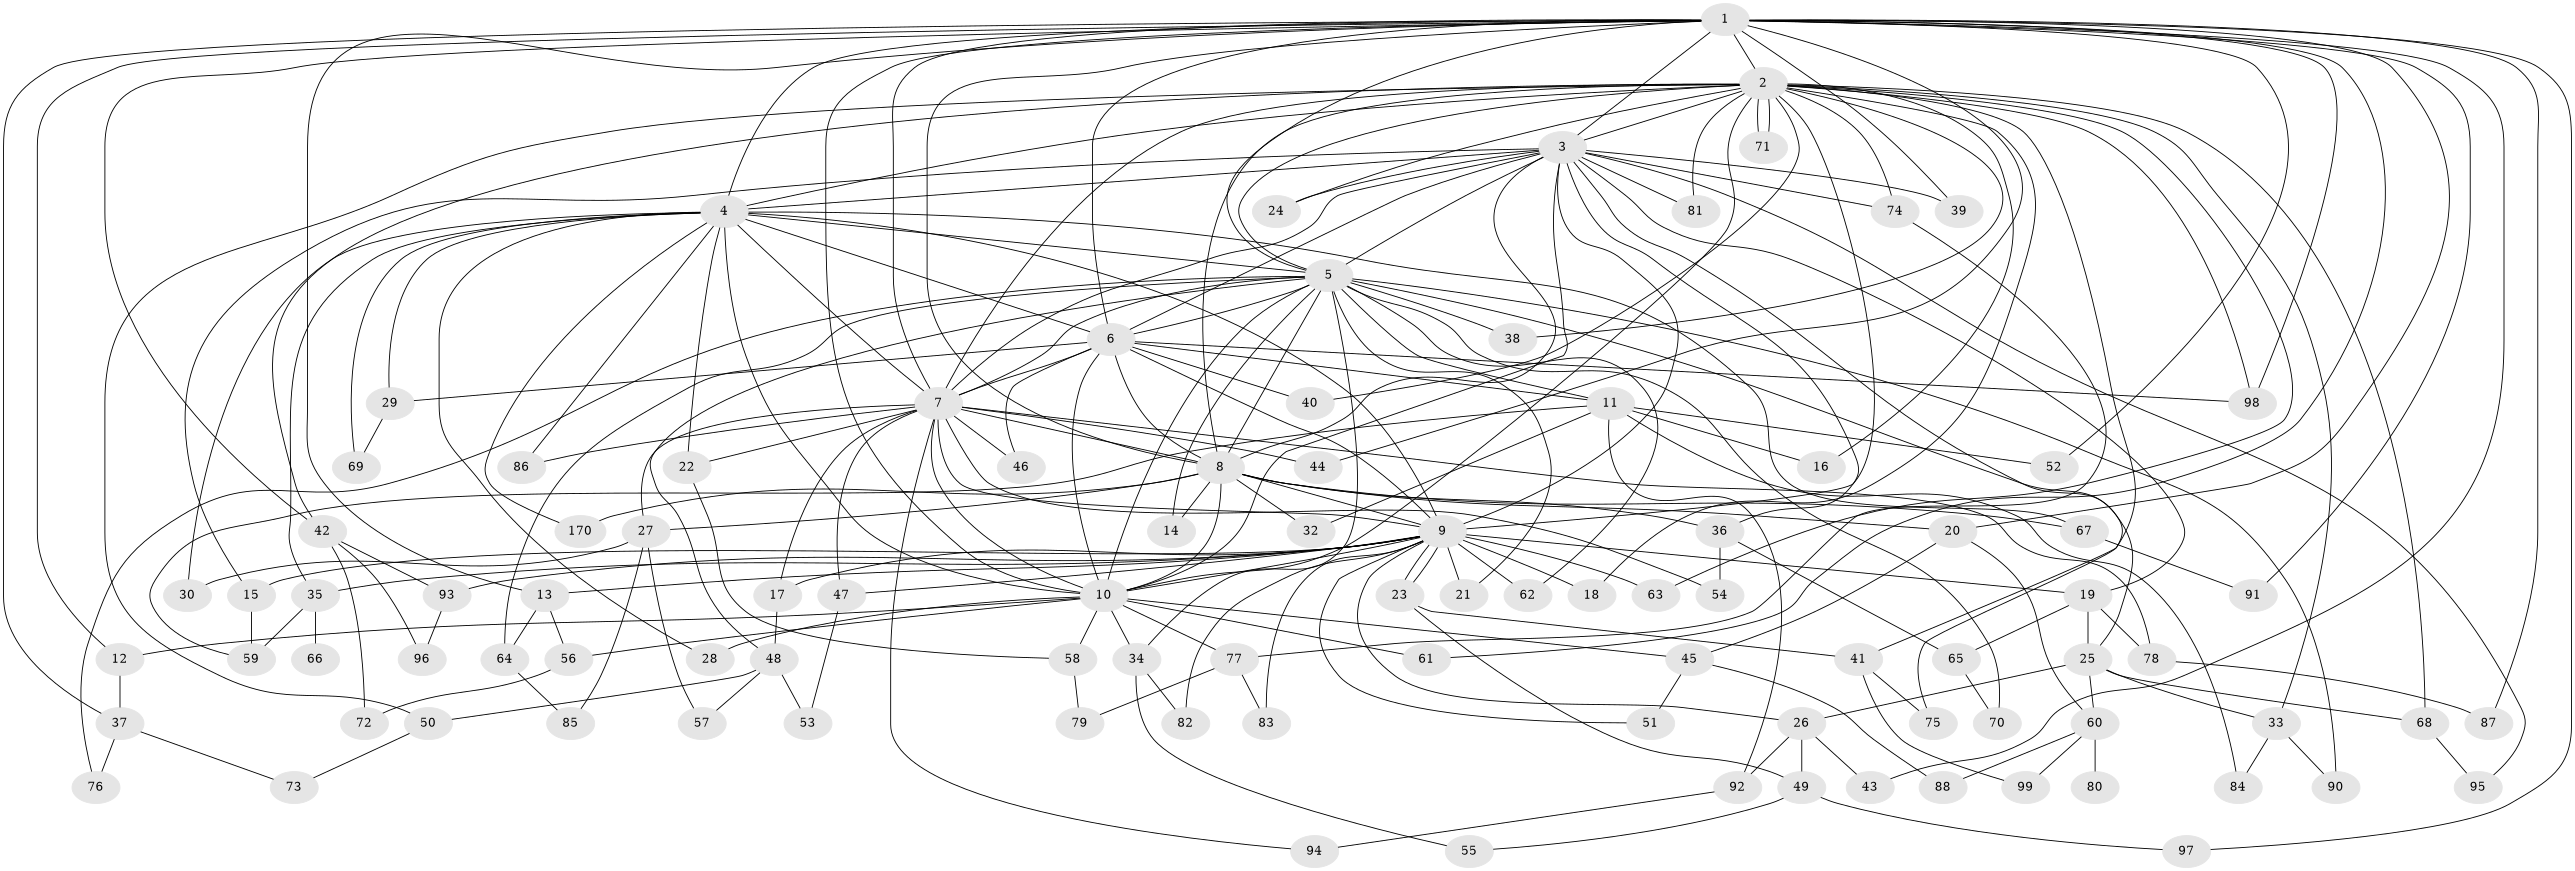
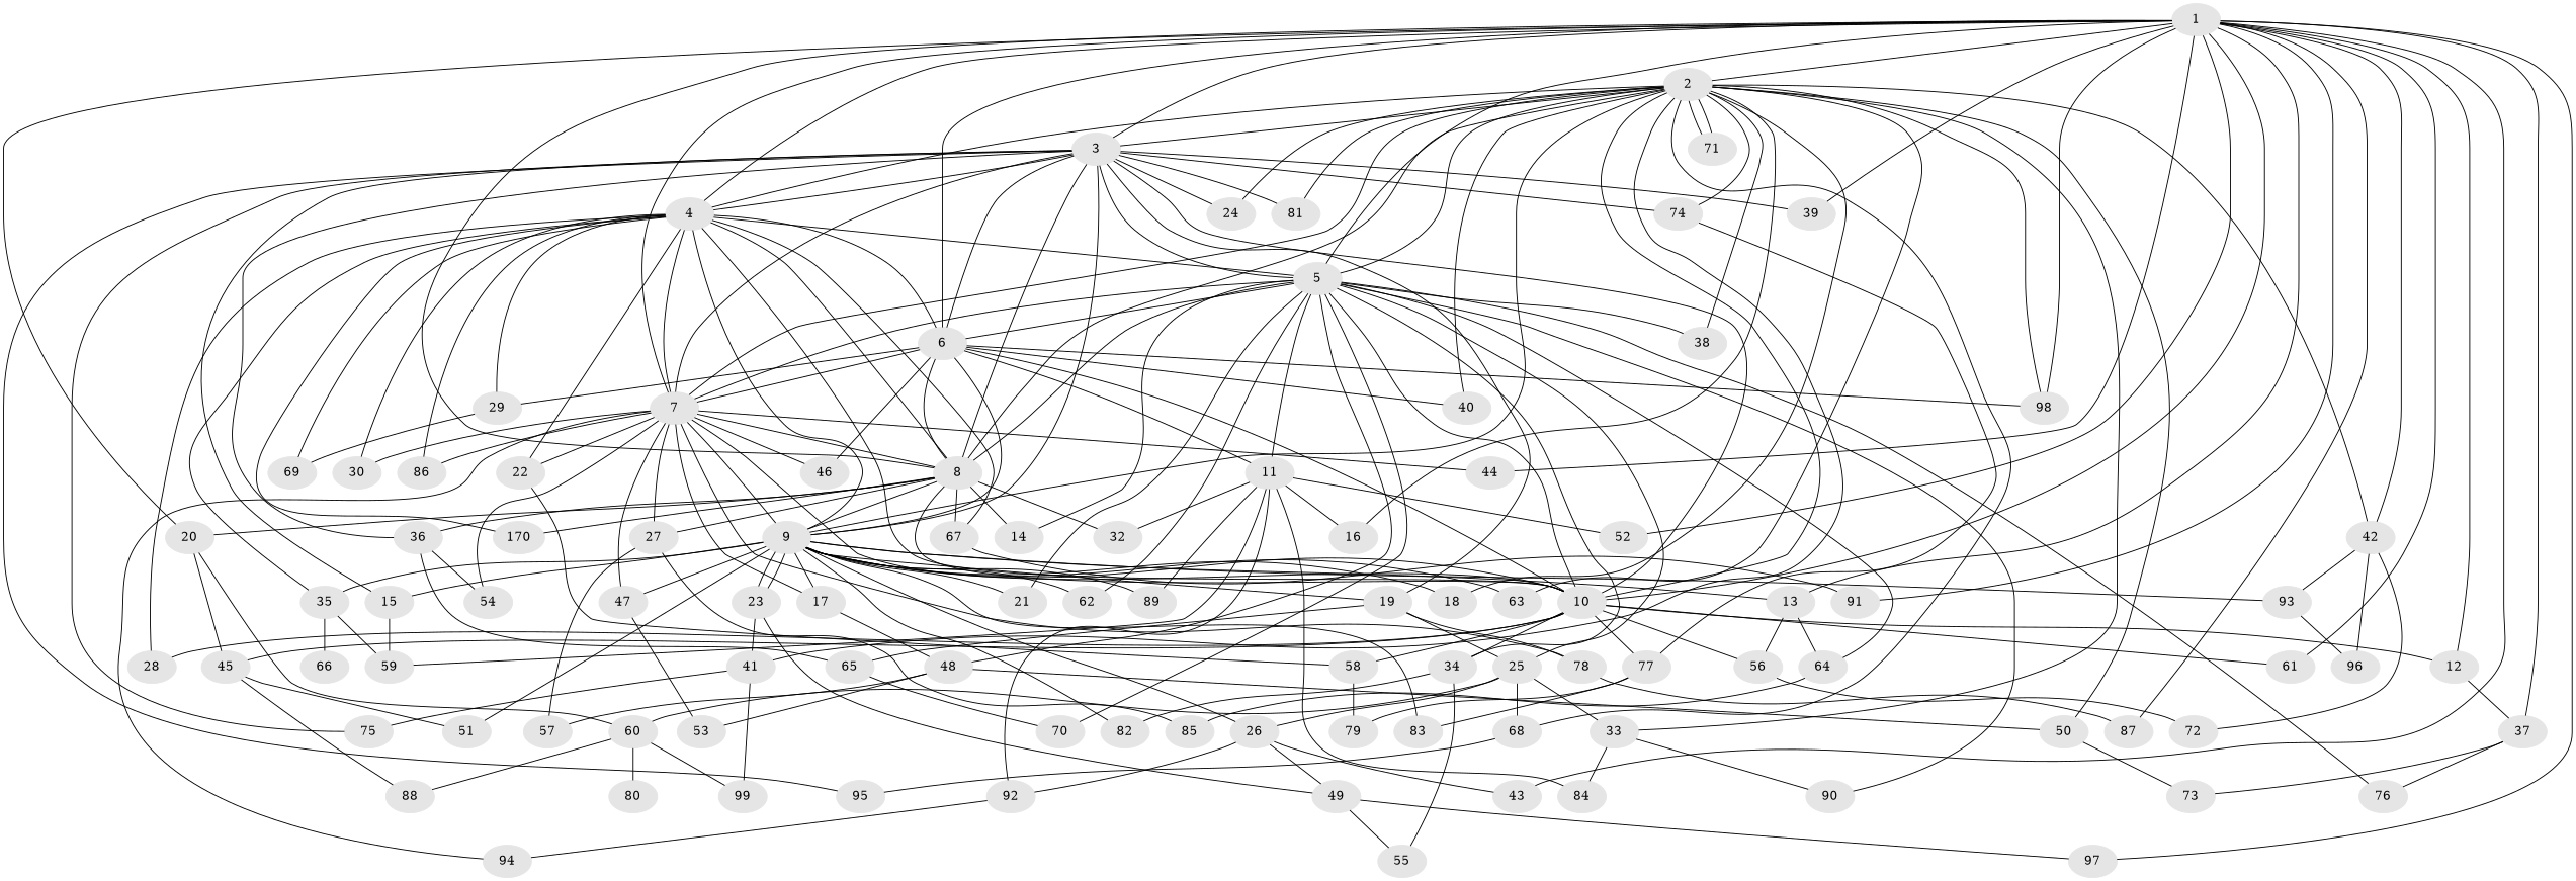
  graph {
    node [color=gray90 style=filled]
    1
    2
    3
    4
    5
    6
    7
    8
    10
    12
    13
    20
    37
    39
    42
    43
    44
    52
    61
    87
    91
    97
    98
    9
    16
    18
    24
    33
    38
    40
    41
    50
    63
    68
    71
    74
    81
    15
    19
    36
    75
    95
    22
    28
    29
    30
    35
    67
    69
    86
    n51 [label=170]
    11
    14
    21
    25
    34
    48
    62
    64
    70
    76
    90
    46
    17
    27
    47
    54
    78
    94
    32
    23
    26
    51
    82
    83
+   89
    93
    45
    56
    58
    77
    60
    73
    72
    96
    84
    99
    59
    65
    66
    92
    55
    57
    53
    85
    49
    88
    79
    80
    1 -- 2
    1 -- 3
    1 -- 4
    1 -- 5
    1 -- 6
    1 -- 7
    1 -- 8
    1 -- 10
    1 -- 12
    1 -- 13
    1 -- 20
    1 -- 37
    1 -- 39
    1 -- 42
    1 -- 43
    1 -- 44
    1 -- 52
    1 -- 61
    1 -- 87
    1 -- 91
    1 -- 97
    1 -- 98
    2 -- 3
    2 -- 4
    2 -- 5
    2 -- 7
    2 -- 8
    2 -- 10
    2 -- 42
    2 -- 98
    2 -- 9
    2 -- 16
    2 -- 18
    2 -- 24
    2 -- 33
    2 -- 38
    2 -- 40
    2 -- 41
    2 -- 50
    2 -- 63
    2 -- 68
    2 -- 71
    2 -- 71
    2 -- 74
    2 -- 81
    3 -- 4
    3 -- 5
    3 -- 6
    3 -- 7
    3 -- 8
    3 -- 10
    3 -- 39
    3 -- 9
    3 -- 24
    3 -- 74
    3 -- 81
    3 -- 15
    3 -- 19
    3 -- 36
    3 -- 75
    3 -- 95
    4 -- 5
    4 -- 6
    4 -- 7
+   4 -- 8
    4 -- 10
    4 -- 9
    4 -- 22
    4 -- 28
    4 -- 29
    4 -- 30
    4 -- 35
    4 -- 67
    4 -- 69
    4 -- 86
    4 -- n51
    5 -- 6
    5 -- 7
    5 -- 8
    5 -- 10
    5 -- 38
    5 -- 11
    5 -- 14
    5 -- 21
    5 -- 25
    5 -- 34
    5 -- 48
    5 -- 62
    5 -- 64
    5 -- 70
    5 -- 76
    5 -- 90
    6 -- 7
    6 -- 8
    6 -- 10
    6 -- 98
    6 -- 9
    6 -- 40
    6 -- 29
    6 -- 11
    6 -- 46
    7 -- 8
    7 -- 10
    7 -- 44
    7 -- 9
    7 -- 22
-   27 -- 30
+   7 -- 30
    7 -- 86
    7 -- 46
    7 -- 17
    7 -- 27
    7 -- 47
    7 -- 54
    7 -- 78
    7 -- 94
    8 -- 10
    8 -- 20
    8 -- 9
    8 -- 36
    8 -- 67
    8 -- n51
    8 -- 14
    8 -- 27
    8 -- 32
    10 -- 12
    10 -- 61
    10 -- 28
    10 -- 34
    10 -- 45
    10 -- 56
    10 -- 58
    10 -- 77
    12 -- 37
    13 -- 64
    13 -- 56
    20 -- 45
    20 -- 60
    37 -- 76
    37 -- 73
    42 -- 93
    42 -- 72
    42 -- 96
    9 -- 10
    9 -- 13
    9 -- 18
    9 -- 63
    9 -- 15
    9 -- 19
    9 -- 35
    9 -- 21
    9 -- 62
    9 -- 17
    9 -- 47
    9 -- 23
    9 -- 23
    9 -- 26
    9 -- 51
    9 -- 82
    9 -- 83
+   9 -- 89
    9 -- 93
    33 -- 90
    33 -- 84
    41 -- 75
    41 -- 99
    50 -- 73
    68 -- 95
    74 -- 77
    15 -- 59
    19 -- 25
    19 -- 78
    19 -- 65
    36 -- 54
    36 -- 65
    22 -- 58
    29 -- 69
    35 -- 59
    35 -- 66
    67 -- 91
    11 -- 52
    11 -- 16
    11 -- 32
+   11 -- 89
    11 -- 84
    11 -- 59
    11 -- 92
    25 -- 33
    25 -- 68
    25 -- 26
    25 -- 60
    34 -- 82
    34 -- 55
    48 -- 50
    48 -- 57
    48 -- 53
    64 -- 85
    17 -- 48
    27 -- 57
    27 -- 85
    47 -- 53
    78 -- 87
    23 -- 41
    23 -- 49
    26 -- 43
    26 -- 92
    26 -- 49
    93 -- 96
    45 -- 51
    45 -- 88
    56 -- 72
    58 -- 79
    77 -- 83
    77 -- 79
    60 -- 99
    60 -- 88
    60 -- 80
    65 -- 70
    92 -- 94
    49 -- 97
    49 -- 55
  }
